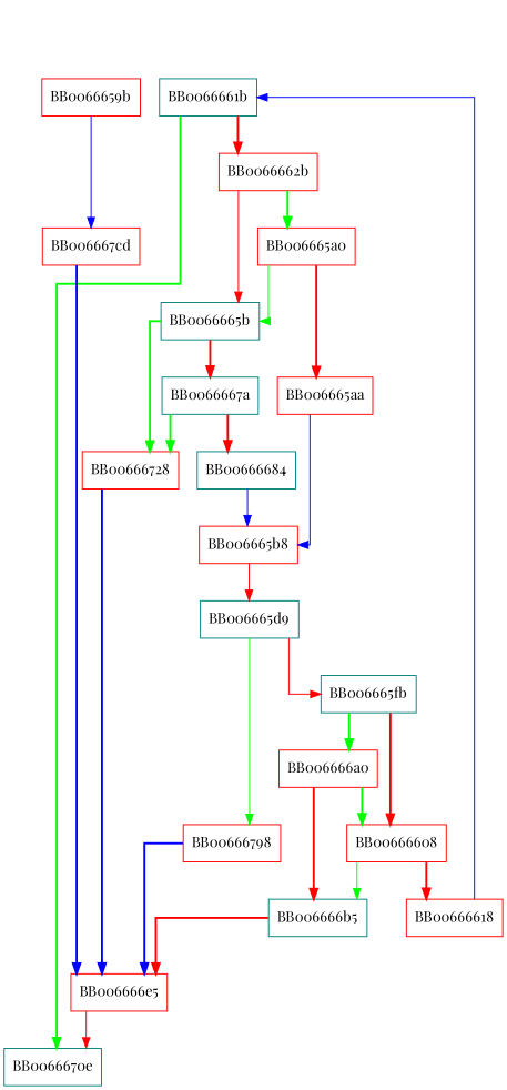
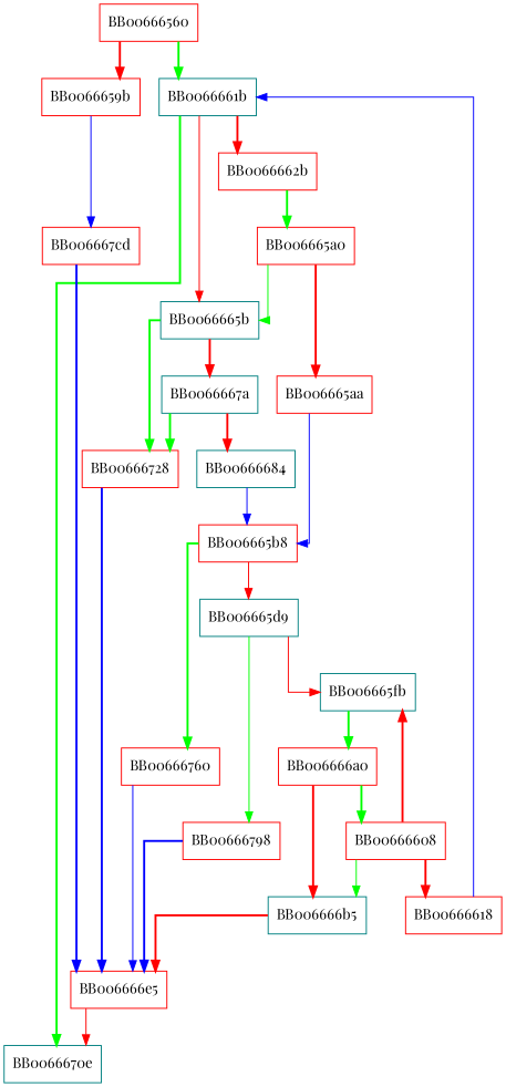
  digraph {
    fontname="Playfair Display"
    splines=ortho
    node [color=red fontname="Playfair Display" shape=box]
    edge [color=red fontname="Playfair Display" style=bold]
    BB0066661b [color=teal]
+   BB00666560
    BB0066659b
    BB0066670e [color=teal]
    BB0066662b
    BB006667cd
    BB006665a0
    BB0066665b [color=teal]
    BB006666e5
    BB006665aa
    BB00666728
    BB0066667a [color=teal]
    BB006665b8
    BB00666684 [color=teal]
+   BB00666760
    BB006665d9 [color=teal]
    BB00666798
    BB006665fb [color=teal]
    BB006666a0
    BB00666608
    BB006666b5 [color=teal]
    BB00666618
    BB0066661b -> BB0066670e [color=green]
    BB0066661b -> BB0066662b
+   BB00666560 -> BB0066661b [color=green]
+   BB00666560 -> BB0066659b
    BB0066659b -> BB006667cd [color=blue style=solid]
    BB0066662b -> BB006665a0 [color=green]
-   BB0066662b -> BB0066665b [style=solid]
+   BB0066661b -> BB0066665b [style=solid]
    BB006667cd -> BB006666e5 [color=blue]
    BB006665a0 -> BB0066665b [color=green style=solid]
    BB006665a0 -> BB006665aa
    BB0066665b -> BB00666728 [color=green]
    BB0066665b -> BB0066667a
    BB006666e5 -> BB0066670e [style=solid]
    BB006665aa -> BB006665b8 [color=blue style=solid]
    BB00666728 -> BB006666e5 [color=blue]
    BB0066667a -> BB00666728 [color=green]
    BB0066667a -> BB00666684
+   BB006665b8 -> BB00666760 [color=green]
    BB006665b8 -> BB006665d9 [style=solid]
    BB00666684 -> BB006665b8 [color=blue style=solid]
+   BB00666760 -> BB006666e5 [color=blue style=solid]
    BB006665d9 -> BB00666798 [color=green style=solid]
    BB006665d9 -> BB006665fb [style=solid]
    BB00666798 -> BB006666e5 [color=blue]
    BB006665fb -> BB006666a0 [color=green]
-   BB006665fb -> BB00666608
+   BB00666608 -> BB006665fb
    BB006666a0 -> BB00666608 [color=green]
    BB006666a0 -> BB006666b5
    BB00666608 -> BB006666b5 [color=green style=solid]
    BB00666608 -> BB00666618
    BB006666b5 -> BB006666e5
    BB00666618 -> BB0066661b [color=blue style=solid]
  }
